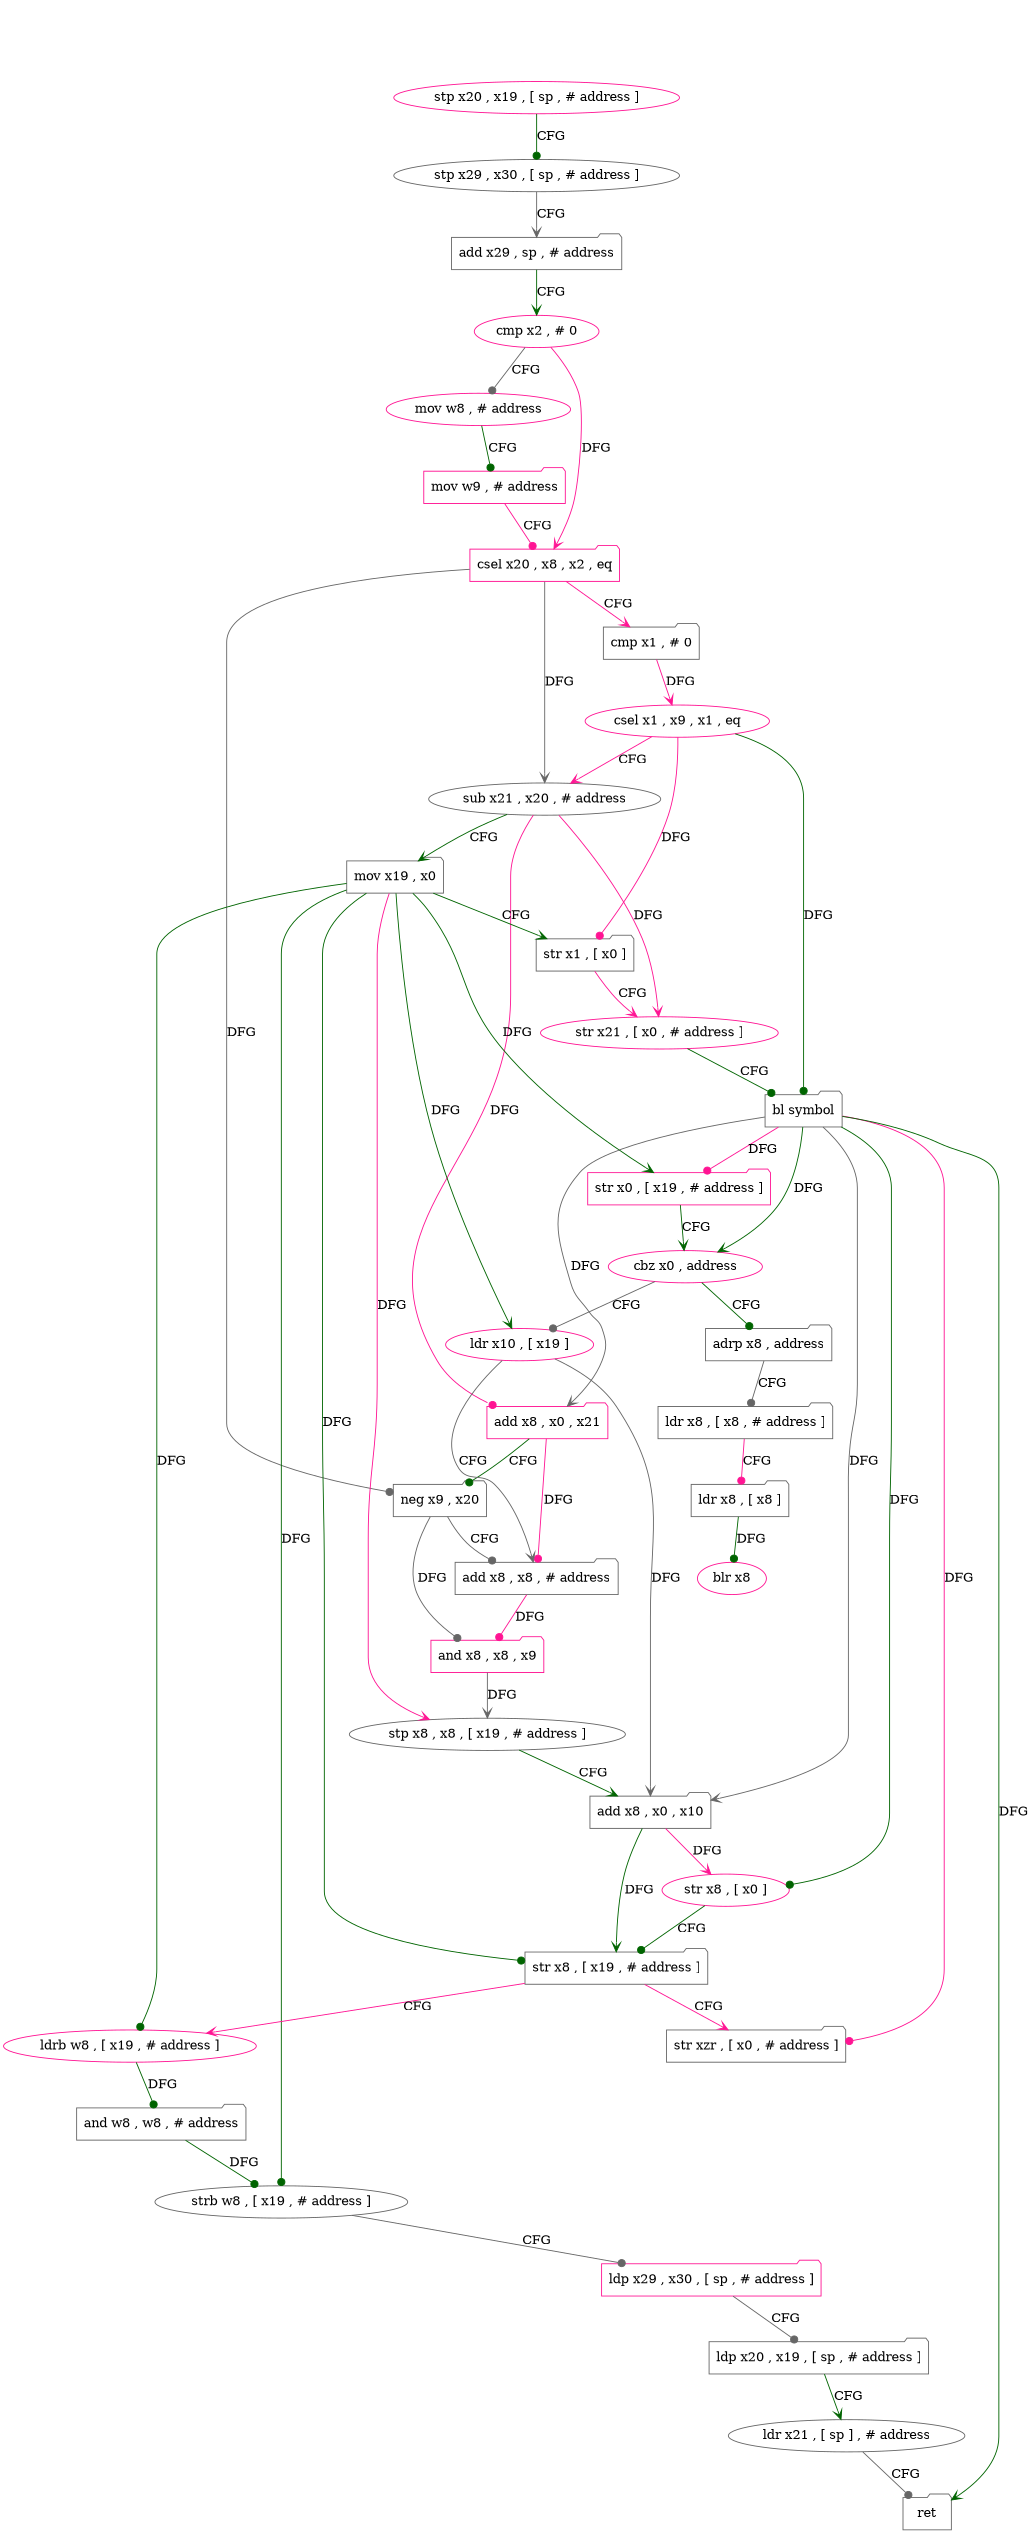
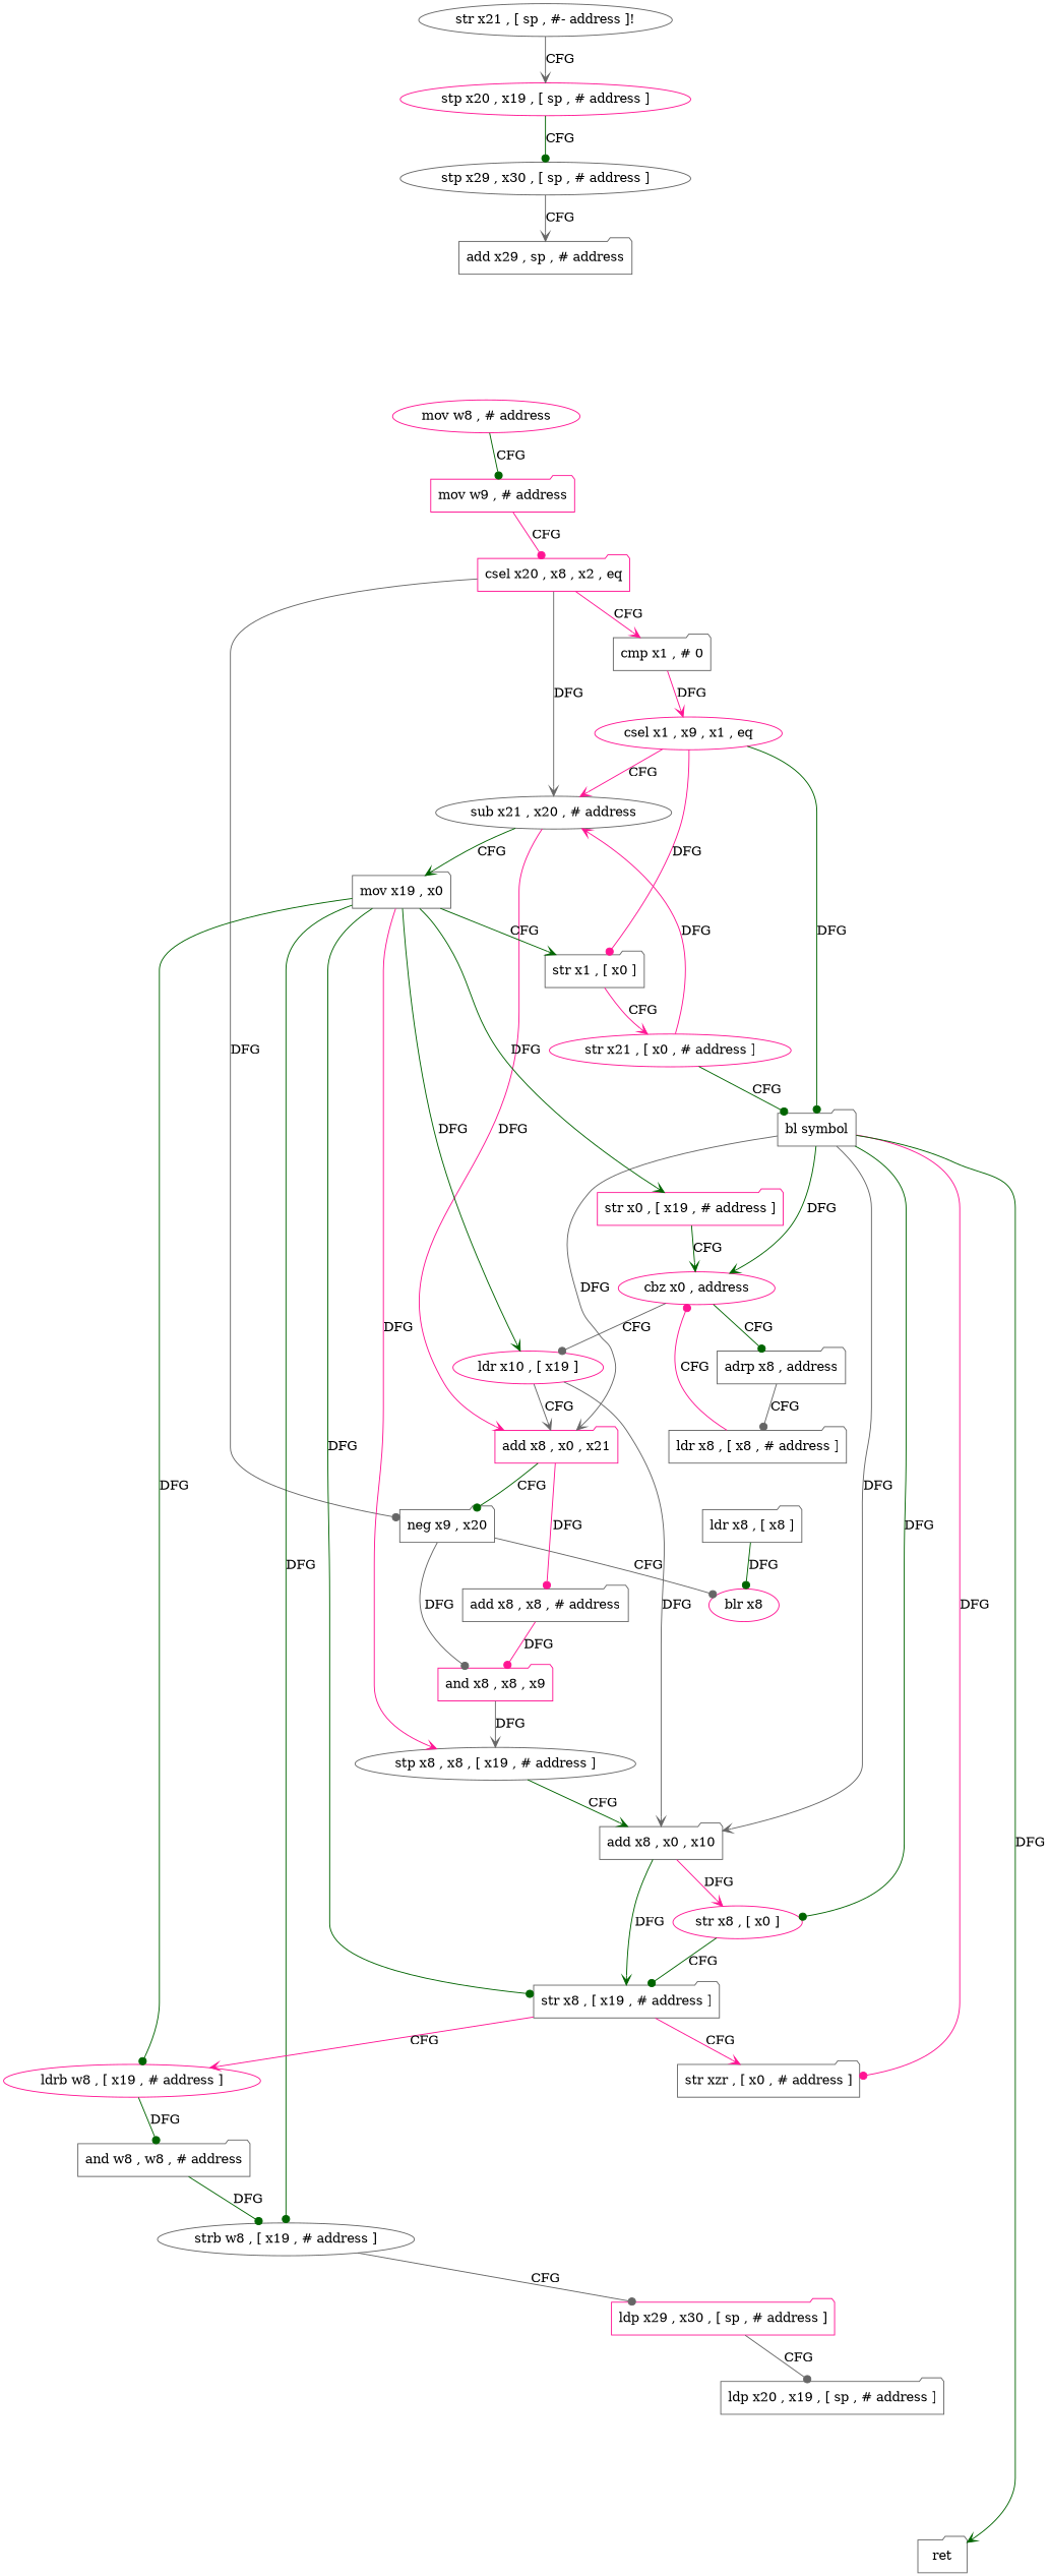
  digraph {
    node [color=gray40 shape=folder]
    edge [arrowhead=vee color=darkgreen]
+   n1 [label="str x21 , [ sp , #- address ]!" shape=ellipse]
    n2 [color=deeppink label="stp x20 , x19 , [ sp , # address ]" shape=ellipse]
    n3 [label="stp x29 , x30 , [ sp , # address ]" shape=ellipse]
    n4 [label="add x29 , sp , # address"]
-   n5 [color=deeppink label="cmp x2 , # 0" shape=ellipse]
    n6 [color=deeppink label="mov w8 , # address" shape=ellipse]
    n7 [color=deeppink label="csel x20 , x8 , x2 , eq"]
    n8 [color=deeppink label="mov w9 , # address"]
    n9 [label="cmp x1 , # 0"]
    n10 [label="sub x21 , x20 , # address" shape=ellipse]
    n11 [label="neg x9 , x20"]
    n12 [color=deeppink label="csel x1 , x9 , x1 , eq" shape=ellipse]
    n13 [label="mov x19 , x0"]
    n14 [color=deeppink label="str x21 , [ x0 , # address ]" shape=ellipse]
    n15 [color=deeppink label="add x8 , x0 , x21"]
    n16 [label="add x8 , x8 , # address"]
    n17 [color=deeppink label="and x8 , x8 , x9"]
    n18 [label="str x1 , [ x0 ]"]
    n19 [label="bl symbol"]
    n20 [color=deeppink label="str x0 , [ x19 , # address ]"]
    n21 [color=deeppink label="cbz x0 , address" shape=ellipse]
    n22 [label="add x8 , x0 , x10"]
    n23 [color=deeppink label="str x8 , [ x0 ]" shape=ellipse]
    n24 [label="str xzr , [ x0 , # address ]"]
    n25 [label=ret]
    n26 [color=deeppink label="ldr x10 , [ x19 ]" shape=ellipse]
    n27 [label="stp x8 , x8 , [ x19 , # address ]" shape=ellipse]
    n28 [label="str x8 , [ x19 , # address ]"]
    n29 [color=deeppink label="ldrb w8 , [ x19 , # address ]" shape=ellipse]
    n30 [label="strb w8 , [ x19 , # address ]" shape=ellipse]
    n31 [label="and w8 , w8 , # address"]
    n32 [color=deeppink label="ldp x29 , x30 , [ sp , # address ]"]
    n33 [label="adrp x8 , address"]
    n34 [label="ldr x8 , [ x8 , # address ]"]
    n35 [label="ldr x8 , [ x8 ]"]
    n36 [color=deeppink label="blr x8" shape=ellipse]
    n37 [label="ldp x20 , x19 , [ sp , # address ]"]
-   n38 [label="ldr x21 , [ sp ] , # address" shape=ellipse]
+   n1 -> n2 [color=gray40 label=CFG]
    n2 -> n3 [arrowhead=dot label=CFG]
    n3 -> n4 [color=gray40 label=CFG]
-   n4 -> n5 [label=CFG]
-   n5 -> n6 [arrowhead=dot color=gray40 label=CFG]
-   n5 -> n7 [color=deeppink label=DFG]
    n6 -> n8 [arrowhead=dot label=CFG]
    n7 -> n9 [color=deeppink label=CFG]
    n7 -> n10 [color=gray40 label=DFG]
    n7 -> n11 [arrowhead=dot color=gray40 label=DFG]
    n8 -> n7 [arrowhead=dot color=deeppink label=CFG]
    n9 -> n12 [color=deeppink label=DFG]
    n10 -> n13 [label=CFG]
-   n10 -> n14 [color=deeppink label=DFG]
-   n10 -> n15 [arrowhead=dot color=deeppink label=DFG]
-   n11 -> n16 [arrowhead=dot color=gray40 label=CFG]
+   n14 -> n10 [color=deeppink label=DFG]
+   n10 -> n15 [color=deeppink label=DFG]
+   n11 -> n36 [arrowhead=dot color=gray40 label=CFG]
    n11 -> n17 [arrowhead=dot color=gray40 label=DFG]
    n12 -> n10 [color=deeppink label=CFG]
    n12 -> n18 [arrowhead=dot color=deeppink label=DFG]
    n12 -> n19 [arrowhead=dot label=DFG]
    n13 -> n18 [label=CFG]
    n13 -> n20 [label=DFG]
    n13 -> n26 [label=DFG]
    n13 -> n27 [color=deeppink label=DFG]
    n13 -> n28 [arrowhead=dot label=DFG]
    n13 -> n29 [arrowhead=dot label=DFG]
    n13 -> n30 [arrowhead=dot label=DFG]
    n14 -> n19 [arrowhead=dot label=CFG]
    n15 -> n11 [arrowhead=dot label=CFG]
    n15 -> n16 [arrowhead=dot color=deeppink label=DFG]
    n16 -> n17 [arrowhead=dot color=deeppink label=DFG]
    n17 -> n27 [color=gray40 label=DFG]
    n18 -> n14 [color=deeppink label=CFG]
    n19 -> n15 [color=gray40 label=DFG]
-   n19 -> n20 [arrowhead=dot color=deeppink label=DFG]
    n19 -> n21 [label=DFG]
    n19 -> n22 [color=gray40 label=DFG]
    n19 -> n23 [arrowhead=dot label=DFG]
    n19 -> n24 [arrowhead=dot color=deeppink label=DFG]
    n19 -> n25 [label=DFG]
    n20 -> n21 [label=CFG]
    n21 -> n26 [arrowhead=dot color=gray40 label=CFG]
    n21 -> n33 [arrowhead=dot label=CFG]
    n22 -> n23 [color=deeppink label=DFG]
    n22 -> n28 [label=DFG]
    n23 -> n28 [arrowhead=dot label=CFG]
-   n26 -> n16 [color=gray40 label=CFG]
+   n26 -> n15 [color=gray40 label=CFG]
    n26 -> n22 [color=gray40 label=DFG]
    n27 -> n22 [label=CFG]
    n28 -> n24 [color=deeppink label=CFG]
    n28 -> n29 [color=deeppink label=CFG]
    n29 -> n31 [arrowhead=dot label=DFG]
    n30 -> n32 [arrowhead=dot color=gray40 label=CFG]
    n31 -> n30 [arrowhead=dot label=DFG]
    n32 -> n37 [arrowhead=dot color=gray40 label=CFG]
    n33 -> n34 [arrowhead=dot color=gray40 label=CFG]
-   n34 -> n35 [arrowhead=dot color=deeppink label=CFG]
+   n34 -> n21 [arrowhead=dot color=deeppink label=CFG]
    n35 -> n36 [arrowhead=dot label=DFG]
-   n37 -> n38 [label=CFG]
-   n38 -> n25 [arrowhead=dot color=gray40 label=CFG]
  }
